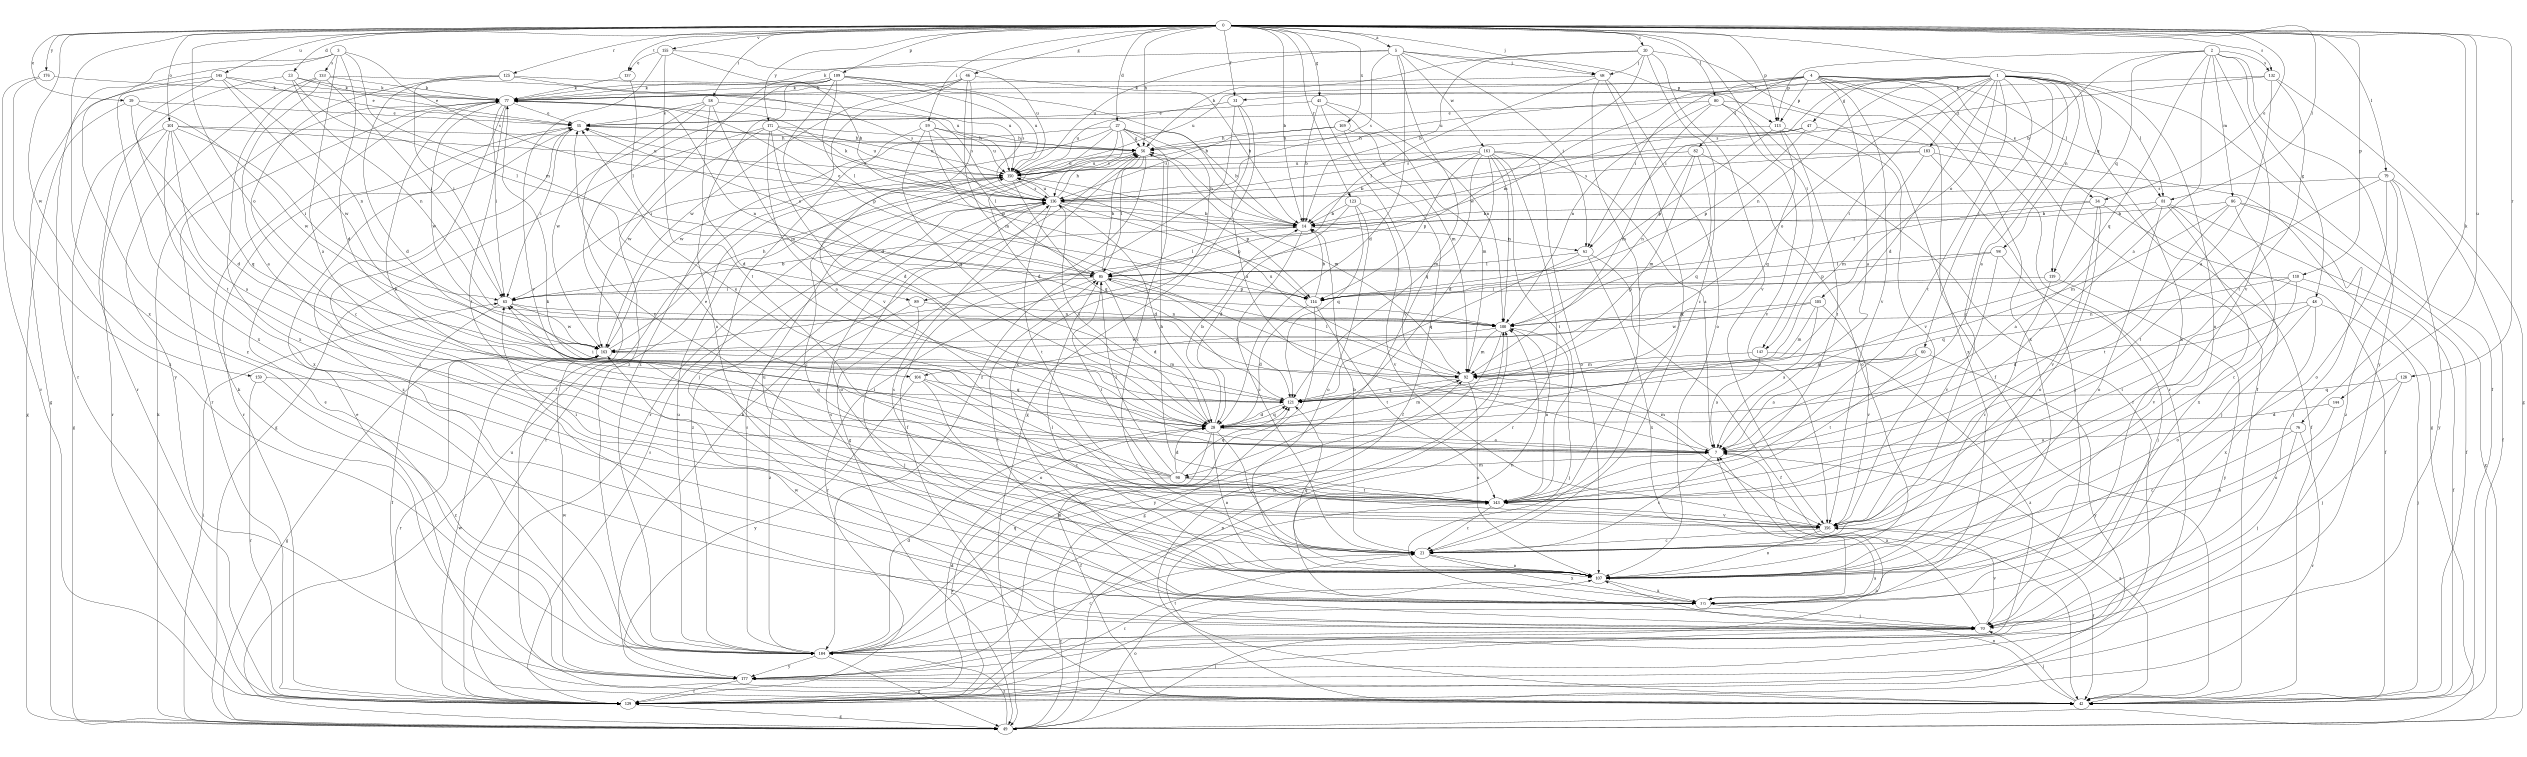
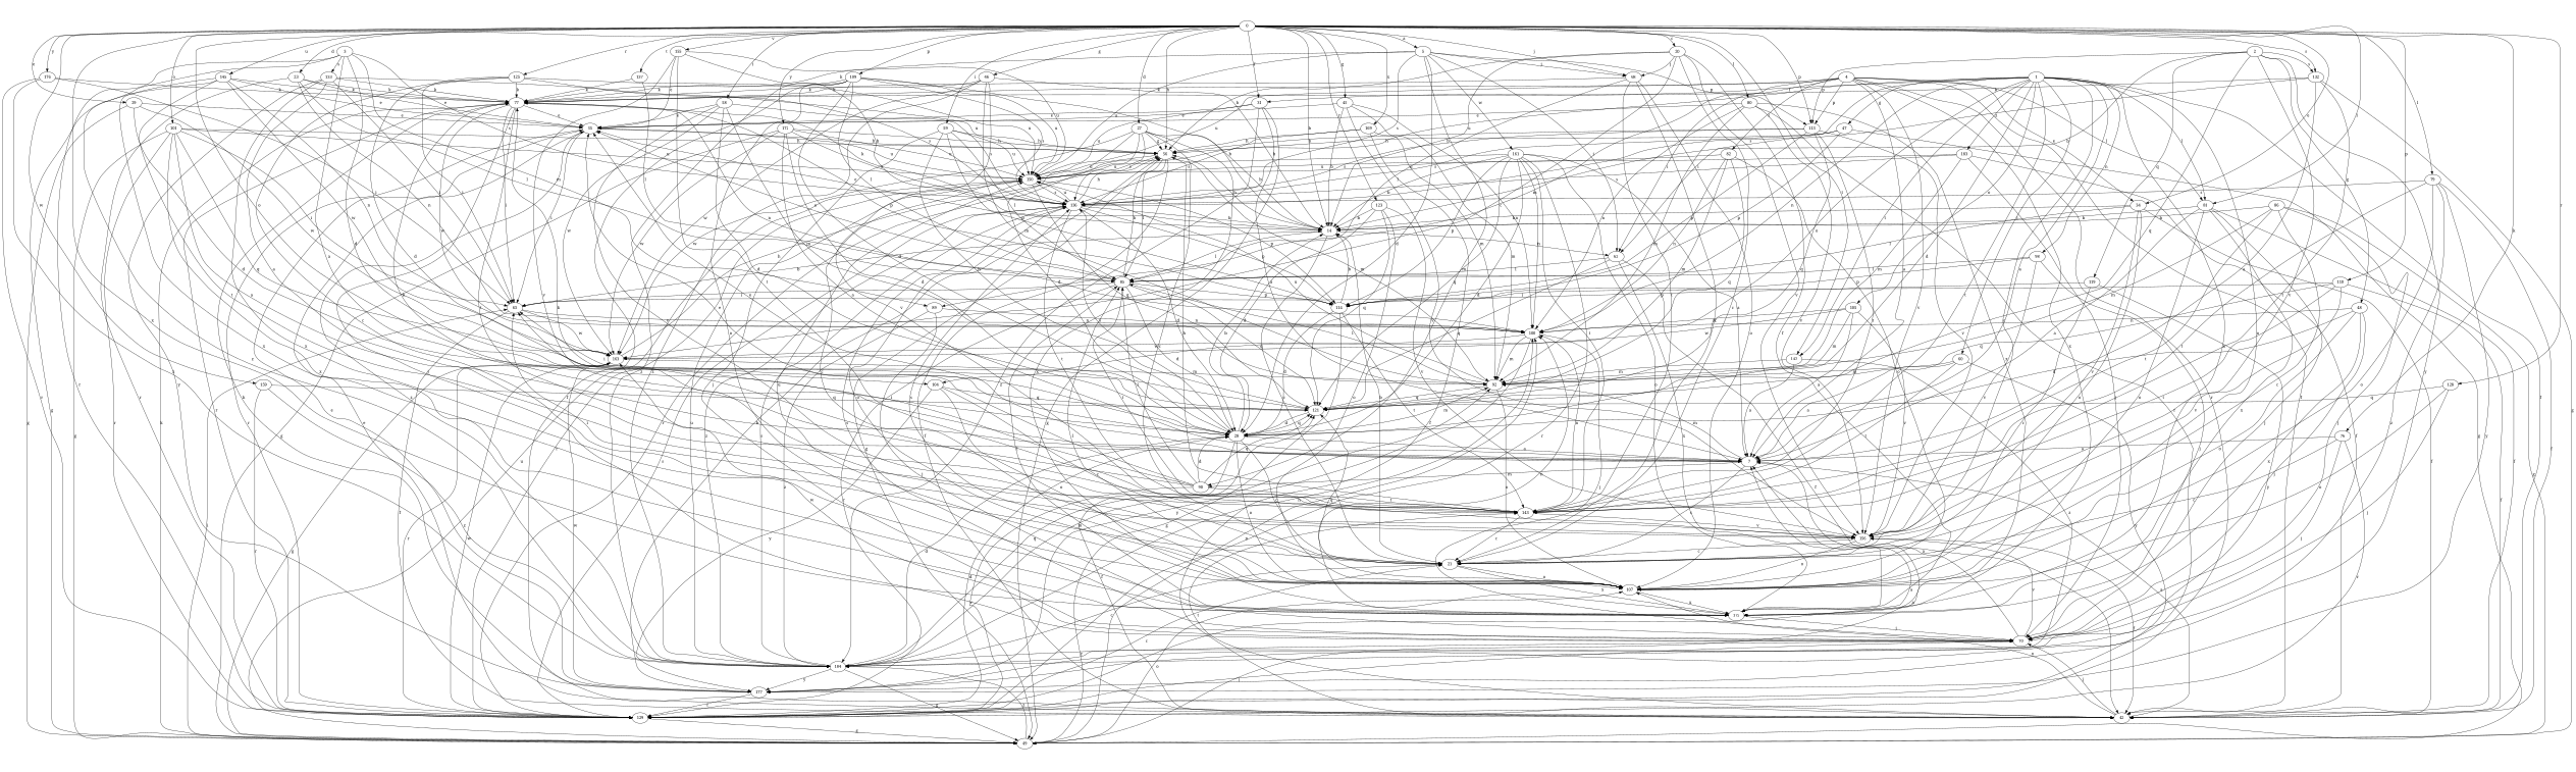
  strict digraph {
    fontname="Noto Serif"
    node [fontname="Noto Serif"]
    edge [fontname="Noto Serif"]
    0
    5
    14
    20
    23
    27
    29
    34
    n9 [label=31]
    45
    46
    56
    58
    59
    68
    76
    79
    80
    81
    101
    104
    109
    110
    113
    119
    123
    125
    128
    132
    137
    142
-   144
    145
    155
    159
    169
    n37 [label=175]
    172
    176
    28
    62
    150
    136
    77
    90
    161
    21
    35
    85
    42
    156
    163
    100
    129
    49
    107
    7
    184
    92
    121
    70
    114
    143
    177
    63
    1
    47
    60
    98
    105
    183
    2
    48
    86
    3
    89
    133
    4
    82
    0 -> 5 [label=a]
    0 -> 14 [label=b]
    0 -> 20 [label=c]
    0 -> 23 [label=d]
    0 -> 27 [label=d]
    0 -> 29 [label=e]
    0 -> 34 [label=e]
    0 -> n9 [label=f]
    0 -> 45 [label=g]
    0 -> 46 [label=g]
    0 -> 56 [label=h]
    0 -> 58 [label=i]
    0 -> 59 [label=i]
    0 -> 68 [label=j]
    0 -> 76 [label=k]
    0 -> 79 [label=l]
    0 -> 80 [label=l]
    0 -> 81 [label=l]
    0 -> 101 [label=o]
    0 -> 104 [label=o]
    0 -> 109 [label=p]
    0 -> 110 [label=p]
    0 -> 113 [label=p]
-   0 -> 119 [label=q]
    0 -> 123 [label=r]
    0 -> 125 [label=r]
    0 -> 128 [label=r]
    0 -> 132 [label=s]
    0 -> 137 [label=t]
    0 -> 142 [label=t]
-   0 -> 144 [label=u]
    0 -> 145 [label=u]
    0 -> 155 [label=v]
    0 -> 159 [label=w]
    0 -> 169 [label=x]
    0 -> n37 [label=x]
    0 -> 172 [label=y]
    0 -> 176 [label=y]
    5 -> 68 [label=j]
    5 -> 113 [label=p]
    5 -> 28 [label=d]
    5 -> 62 [label=i]
    5 -> 150 [label=u]
    5 -> 136 [label=s]
    5 -> 77 [label=k]
    5 -> 90 [label=m]
    5 -> 161 [label=w]
    14 -> 56 [label=h]
    14 -> 62 [label=i]
    14 -> 21 [label=c]
    14 -> 35 [label=e]
    14 -> 85 [label=l]
    20 -> 14 [label=b]
    20 -> 56 [label=h]
    20 -> 68 [label=j]
    20 -> 21 [label=c]
-   20 -> 42 [label=f]
+   20 -> n37 [label=f]
    20 -> 156 [label=v]
-   20 -> 163 [label=w]
+   20 -> 163 [label=c]
    23 -> 77 [label=k]
    23 -> 35 [label=e]
    23 -> 85 [label=l]
    23 -> 100 [label=n]
    23 -> 129 [label=r]
    27 -> 14 [label=b]
    27 -> 56 [label=g]
    27 -> n37 [label=x]
    27 -> 28 [label=d]
    27 -> 136 [label=s]
    27 -> 21 [label=c]
    27 -> 163 [label=w]
    27 -> 129 [label=r]
    29 -> 28 [label=d]
    29 -> 35 [label=e]
    29 -> 163 [label=w]
    29 -> 49 [label=g]
    34 -> 14 [label=b]
    34 -> 85 [label=l]
    34 -> 42 [label=f]
    34 -> 156 [label=v]
    34 -> 107 [label=o]
    n9 -> 150 [label=u]
+   n9 -> 35 [label=e]
    n9 -> 49 [label=g]
    n9 -> 7 [label=a]
    n9 -> 184 [label=z]
    45 -> 14 [label=b]
    45 -> 35 [label=e]
    45 -> 156 [label=v]
    45 -> 100 [label=n]
    45 -> 92 [label=m]
    46 -> 14 [label=b]
    46 -> 77 [label=k]
    46 -> 156 [label=v]
    46 -> 163 [label=w]
    46 -> 184 [label=z]
    46 -> 92 [label=m]
    56 -> 150 [label=u]
    56 -> 85 [label=l]
    56 -> 42 [label=f]
    56 -> 49 [label=g]
    56 -> 92 [label=m]
    58 -> 28 [label=d]
    58 -> 136 [label=s]
    58 -> 35 [label=e]
    58 -> 156 [label=v]
    58 -> 163 [label=w]
    58 -> 92 [label=m]
    59 -> 56 [label=h]
    59 -> 150 [label=u]
    59 -> 85 [label=l]
-   59 -> 121 [label=q]
+   59 -> 121 [label=h]
    59 -> 70 [label=j]
    59 -> 114 [label=p]
    68 -> 77 [label=k]
    68 -> 21 [label=c]
    68 -> 85 [label=l]
    68 -> 107 [label=o]
    68 -> 143 [label=t]
    76 -> 21 [label=c]
    76 -> 129 [label=r]
    76 -> 7 [label=a]
    76 -> 70 [label=j]
    79 -> 136 [label=s]
    79 -> 42 [label=f]
    79 -> 107 [label=o]
    79 -> 184 [label=z]
    79 -> 143 [label=t]
    79 -> 177 [label=y]
    80 -> n37 [label=x]
    80 -> 35 [label=e]
    80 -> 156 [label=v]
    80 -> 100 [label=n]
    80 -> 129 [label=r]
    80 -> 92 [label=m]
    81 -> 14 [label=b]
    81 -> n37 [label=x]
    81 -> 42 [label=f]
    81 -> 107 [label=o]
    81 -> 7 [label=a]
    81 -> 70 [label=j]
    101 -> 56 [label=h]
    101 -> n37 [label=x]
    101 -> 150 [label=u]
    101 -> 129 [label=r]
    101 -> 49 [label=g]
    101 -> 7 [label=a]
    101 -> 121 [label=q]
    101 -> 63 [label=i]
    104 -> 21 [label=c]
    104 -> 107 [label=o]
    104 -> 121 [label=q]
    104 -> 177 [label=y]
    109 -> 14 [label=b]
    109 -> 28 [label=d]
    109 -> 150 [label=u]
    109 -> 136 [label=s]
    109 -> 77 [label=k]
    109 -> 85 [label=l]
    109 -> 42 [label=f]
    109 -> 107 [label=o]
    109 -> 184 [label=z]
    110 -> 42 [label=f]
    110 -> 156 [label=v]
    110 -> 121 [label=q]
    110 -> 143 [label=t]
    110 -> 63 [label=i]
    113 -> 56 [label=h]
+   113 -> 136 [label=s]
    113 -> 156 [label=v]
    113 -> 121 [label=q]
    113 -> 114 [label=p]
    113 -> 143 [label=t]
    119 -> 21 [label=c]
    119 -> 114 [label=p]
    119 -> 177 [label=y]
    123 -> 14 [label=b]
    123 -> 28 [label=d]
    123 -> 156 [label=v]
    123 -> 107 [label=o]
    123 -> 121 [label=q]
    125 -> 28 [label=d]
    125 -> 150 [label=u]
    125 -> 136 [label=s]
+   125 -> 77 [label=k]
    125 -> 21 [label=c]
    125 -> 63 [label=i]
    128 -> 107 [label=o]
    128 -> 121 [label=q]
    128 -> 70 [label=j]
    132 -> 136 [label=s]
    132 -> 77 [label=k]
    132 -> 49 [label=g]
    132 -> 7 [label=a]
    132 -> 143 [label=t]
    137 -> 77 [label=k]
    137 -> 85 [label=l]
    142 -> 7 [label=a]
    142 -> 184 [label=z]
    142 -> 92 [label=m]
-   144 -> 28 [label=d]
-   144 -> 107 [label=o]
    145 -> n37 [label=x]
    145 -> 77 [label=k]
    145 -> 35 [label=e]
    145 -> 163 [label=w]
    145 -> 100 [label=n]
    145 -> 49 [label=g]
    145 -> 143 [label=t]
    155 -> 14 [label=b]
    155 -> 150 [label=u]
-   155 -> 137 [label=e]
+   155 -> 35 [label=e]
    155 -> 156 [label=v]
    155 -> 143 [label=t]
    159 -> 129 [label=r]
    159 -> 184 [label=z]
    159 -> 121 [label=q]
    169 -> 56 [label=h]
    169 -> 136 [label=s]
    169 -> 42 [label=f]
    169 -> 92 [label=m]
    n37 -> 85 [label=l]
    n37 -> 100 [label=n]
    n37 -> 70 [label=j]
    172 -> 56 [label=h]
    172 -> 28 [label=d]
    172 -> 150 [label=u]
    172 -> 136 [label=s]
    172 -> 163 [label=w]
    172 -> 49 [label=g]
    172 -> 7 [label=a]
    176 -> 77 [label=k]
    176 -> 129 [label=r]
    176 -> 184 [label=z]
-   27 -> 63 [label=i]
+   176 -> 63 [label=i]
    28 -> 14 [label=b]
    28 -> 136 [label=s]
    28 -> 21 [label=c]
    28 -> 42 [label=f]
    28 -> 107 [label=o]
    28 -> 7 [label=a]
    28 -> 92 [label=m]
    28 -> 121 [label=q]
    62 -> n37 [label=x]
    62 -> 85 [label=l]
    62 -> 42 [label=f]
    62 -> 121 [label=q]
    150 -> 136 [label=s]
    150 -> 21 [label=c]
    150 -> 129 [label=r]
    150 -> 121 [label=q]
    150 -> 114 [label=p]
    136 -> 14 [label=b]
    136 -> 56 [label=h]
    136 -> 28 [label=d]
    136 -> 150 [label=u]
    136 -> 77 [label=k]
    136 -> 107 [label=o]
    136 -> 184 [label=z]
    136 -> 114 [label=p]
    136 -> 143 [label=t]
    77 -> 35 [label=e]
    77 -> 163 [label=w]
    77 -> 100 [label=n]
    77 -> 129 [label=r]
    77 -> 70 [label=j]
    77 -> 114 [label=p]
    77 -> 143 [label=t]
    77 -> 63 [label=i]
    90 -> 28 [label=d]
    90 -> 77 [label=k]
    90 -> 35 [label=e]
    90 -> 85 [label=l]
    90 -> 129 [label=r]
    90 -> 121 [label=q]
    90 -> 143 [label=t]
    90 -> 63 [label=i]
    161 -> 14 [label=b]
    161 -> 28 [label=d]
    161 -> 150 [label=u]
    161 -> 100 [label=n]
    161 -> 129 [label=r]
-   161 -> 107 [label=o]
+   161 -> n37 [label=o]
    161 -> 7 [label=a]
    161 -> 121 [label=q]
    161 -> 114 [label=p]
    161 -> 143 [label=t]
    21 -> 14 [label=b]
    21 -> n37 [label=x]
    21 -> 107 [label=o]
    35 -> 56 [label=h]
    35 -> 150 [label=u]
    35 -> 129 [label=r]
    35 -> 184 [label=z]
    35 -> 63 [label=i]
    85 -> 56 [label=h]
    85 -> 28 [label=d]
    85 -> 35 [label=e]
    85 -> 129 [label=r]
    85 -> 121 [label=q]
    85 -> 114 [label=p]
    85 -> 143 [label=t]
    85 -> 63 [label=i]
    42 -> 35 [label=e]
    42 -> 107 [label=o]
    42 -> 7 [label=a]
    42 -> 70 [label=j]
    42 -> 143 [label=t]
    156 -> 21 [label=c]
    156 -> 42 [label=f]
    156 -> 107 [label=o]
    156 -> 63 [label=i]
    163 -> 56 [label=h]
    163 -> 129 [label=r]
    163 -> 49 [label=g]
    163 -> 92 [label=m]
    100 -> 163 [label=w]
    100 -> 92 [label=m]
    100 -> 70 [label=j]
    100 -> 177 [label=y]
    129 -> 28 [label=d]
    129 -> 136 [label=s]
    129 -> 21 [label=c]
    129 -> 163 [label=w]
    129 -> 49 [label=g]
    129 -> 7 [label=a]
    129 -> 70 [label=j]
    49 -> 150 [label=u]
    49 -> 77 [label=k]
    49 -> 100 [label=n]
    49 -> 107 [label=o]
    49 -> 7 [label=a]
    49 -> 184 [label=z]
    49 -> 63 [label=i]
    107 -> n37 [label=x]
    107 -> 150 [label=u]
    107 -> 136 [label=s]
    107 -> 85 [label=l]
    107 -> 121 [label=q]
    7 -> 90 [label=m]
    7 -> 21 [label=c]
    7 -> 35 [label=e]
    7 -> 92 [label=m]
    184 -> 28 [label=d]
    184 -> 150 [label=u]
    184 -> 136 [label=s]
    184 -> 21 [label=c]
    184 -> 100 [label=n]
    184 -> 49 [label=g]
    184 -> 92 [label=m]
    184 -> 121 [label=q]
    184 -> 177 [label=y]
    92 -> 150 [label=u]
    92 -> 85 [label=l]
    92 -> 107 [label=o]
    92 -> 121 [label=q]
    121 -> 28 [label=d]
    121 -> 63 [label=i]
    70 -> 136 [label=s]
    70 -> 156 [label=v]
    70 -> 163 [label=w]
    70 -> 7 [label=a]
    70 -> 184 [label=z]
    114 -> 14 [label=b]
    114 -> 28 [label=d]
    114 -> 49 [label=g]
    114 -> 143 [label=t]
    143 -> 56 [label=h]
    143 -> 77 [label=k]
    143 -> 21 [label=c]
    143 -> 156 [label=v]
    143 -> 100 [label=n]
    177 -> 56 [label=h]
    177 -> 77 [label=k]
    177 -> 35 [label=e]
-   177 -> 42 [label=f]
    177 -> 163 [label=w]
    177 -> 129 [label=r]
    63 -> 14 [label=b]
    63 -> 42 [label=f]
    63 -> 163 [label=w]
    63 -> 100 [label=n]
    1 -> n9 [label=f]
    1 -> 81 [label=l]
    1 -> 104 [label=o]
    1 -> 142 [label=t]
    1 -> n37 [label=x]
    1 -> 28 [label=d]
    1 -> 62 [label=i]
    1 -> 150 [label=u]
    1 -> 21 [label=c]
    1 -> 42 [label=f]
    1 -> 100 [label=n]
    1 -> 107 [label=o]
    1 -> 7 [label=a]
    1 -> 143 [label=t]
    1 -> 47 [label=g]
    1 -> 60 [label=i]
    1 -> 98 [label=n]
    1 -> 105 [label=o]
    1 -> 183 [label=z]
    47 -> 56 [label=h]
    47 -> 136 [label=s]
    47 -> 49 [label=g]
    47 -> 114 [label=p]
    60 -> 7 [label=a]
    60 -> 92 [label=m]
    60 -> 143 [label=t]
    60 -> 177 [label=y]
    98 -> 85 [label=l]
    98 -> 156 [label=v]
    98 -> 70 [label=j]
    98 -> 114 [label=p]
    105 -> 156 [label=v]
    105 -> 163 [label=w]
    105 -> 100 [label=n]
    105 -> 7 [label=a]
    105 -> 92 [label=m]
    183 -> 150 [label=u]
    183 -> 136 [label=s]
    183 -> 42 [label=f]
    183 -> 92 [label=m]
    183 -> 70 [label=j]
    2 -> 14 [label=b]
    2 -> 113 [label=p]
    2 -> 119 [label=q]
    2 -> 132 [label=s]
    2 -> 156 [label=v]
-   2 -> 7 [label=a]
    2 -> 121 [label=q]
    2 -> 177 [label=y]
    2 -> 48 [label=g]
-   2 -> 86 [label=m]
    48 -> n37 [label=x]
    48 -> 28 [label=d]
    48 -> 100 [label=n]
    48 -> 107 [label=o]
-   48 -> 42 [label=j]
+   48 -> 70 [label=j]
    86 -> 14 [label=b]
    86 -> 21 [label=c]
    86 -> 49 [label=g]
    86 -> 92 [label=m]
    86 -> 70 [label=j]
    86 -> 143 [label=t]
    3 -> 28 [label=d]
    3 -> 136 [label=s]
    3 -> 129 [label=r]
    3 -> 7 [label=a]
    3 -> 184 [label=z]
    3 -> 89 [label=m]
    3 -> 133 [label=s]
    89 -> 100 [label=n]
    89 -> 184 [label=z]
    89 -> 70 [label=j]
    133 -> n37 [label=x]
    133 -> 150 [label=u]
    133 -> 77 [label=k]
    133 -> 7 [label=a]
    133 -> 177 [label=y]
    133 -> 63 [label=i]
    4 -> 34 [label=e]
    4 -> 81 [label=l]
    4 -> 113 [label=p]
    4 -> n37 [label=x]
    4 -> 62 [label=i]
    4 -> 150 [label=u]
    4 -> 77 [label=k]
    4 -> 42 [label=f]
    4 -> 156 [label=v]
    4 -> 129 [label=r]
    4 -> 7 [label=a]
    4 -> 89 [label=m]
    4 -> 82 [label=l]
    82 -> 150 [label=u]
    82 -> 100 [label=n]
    82 -> 107 [label=o]
    82 -> 92 [label=m]
    82 -> 121 [label=q]
  }
